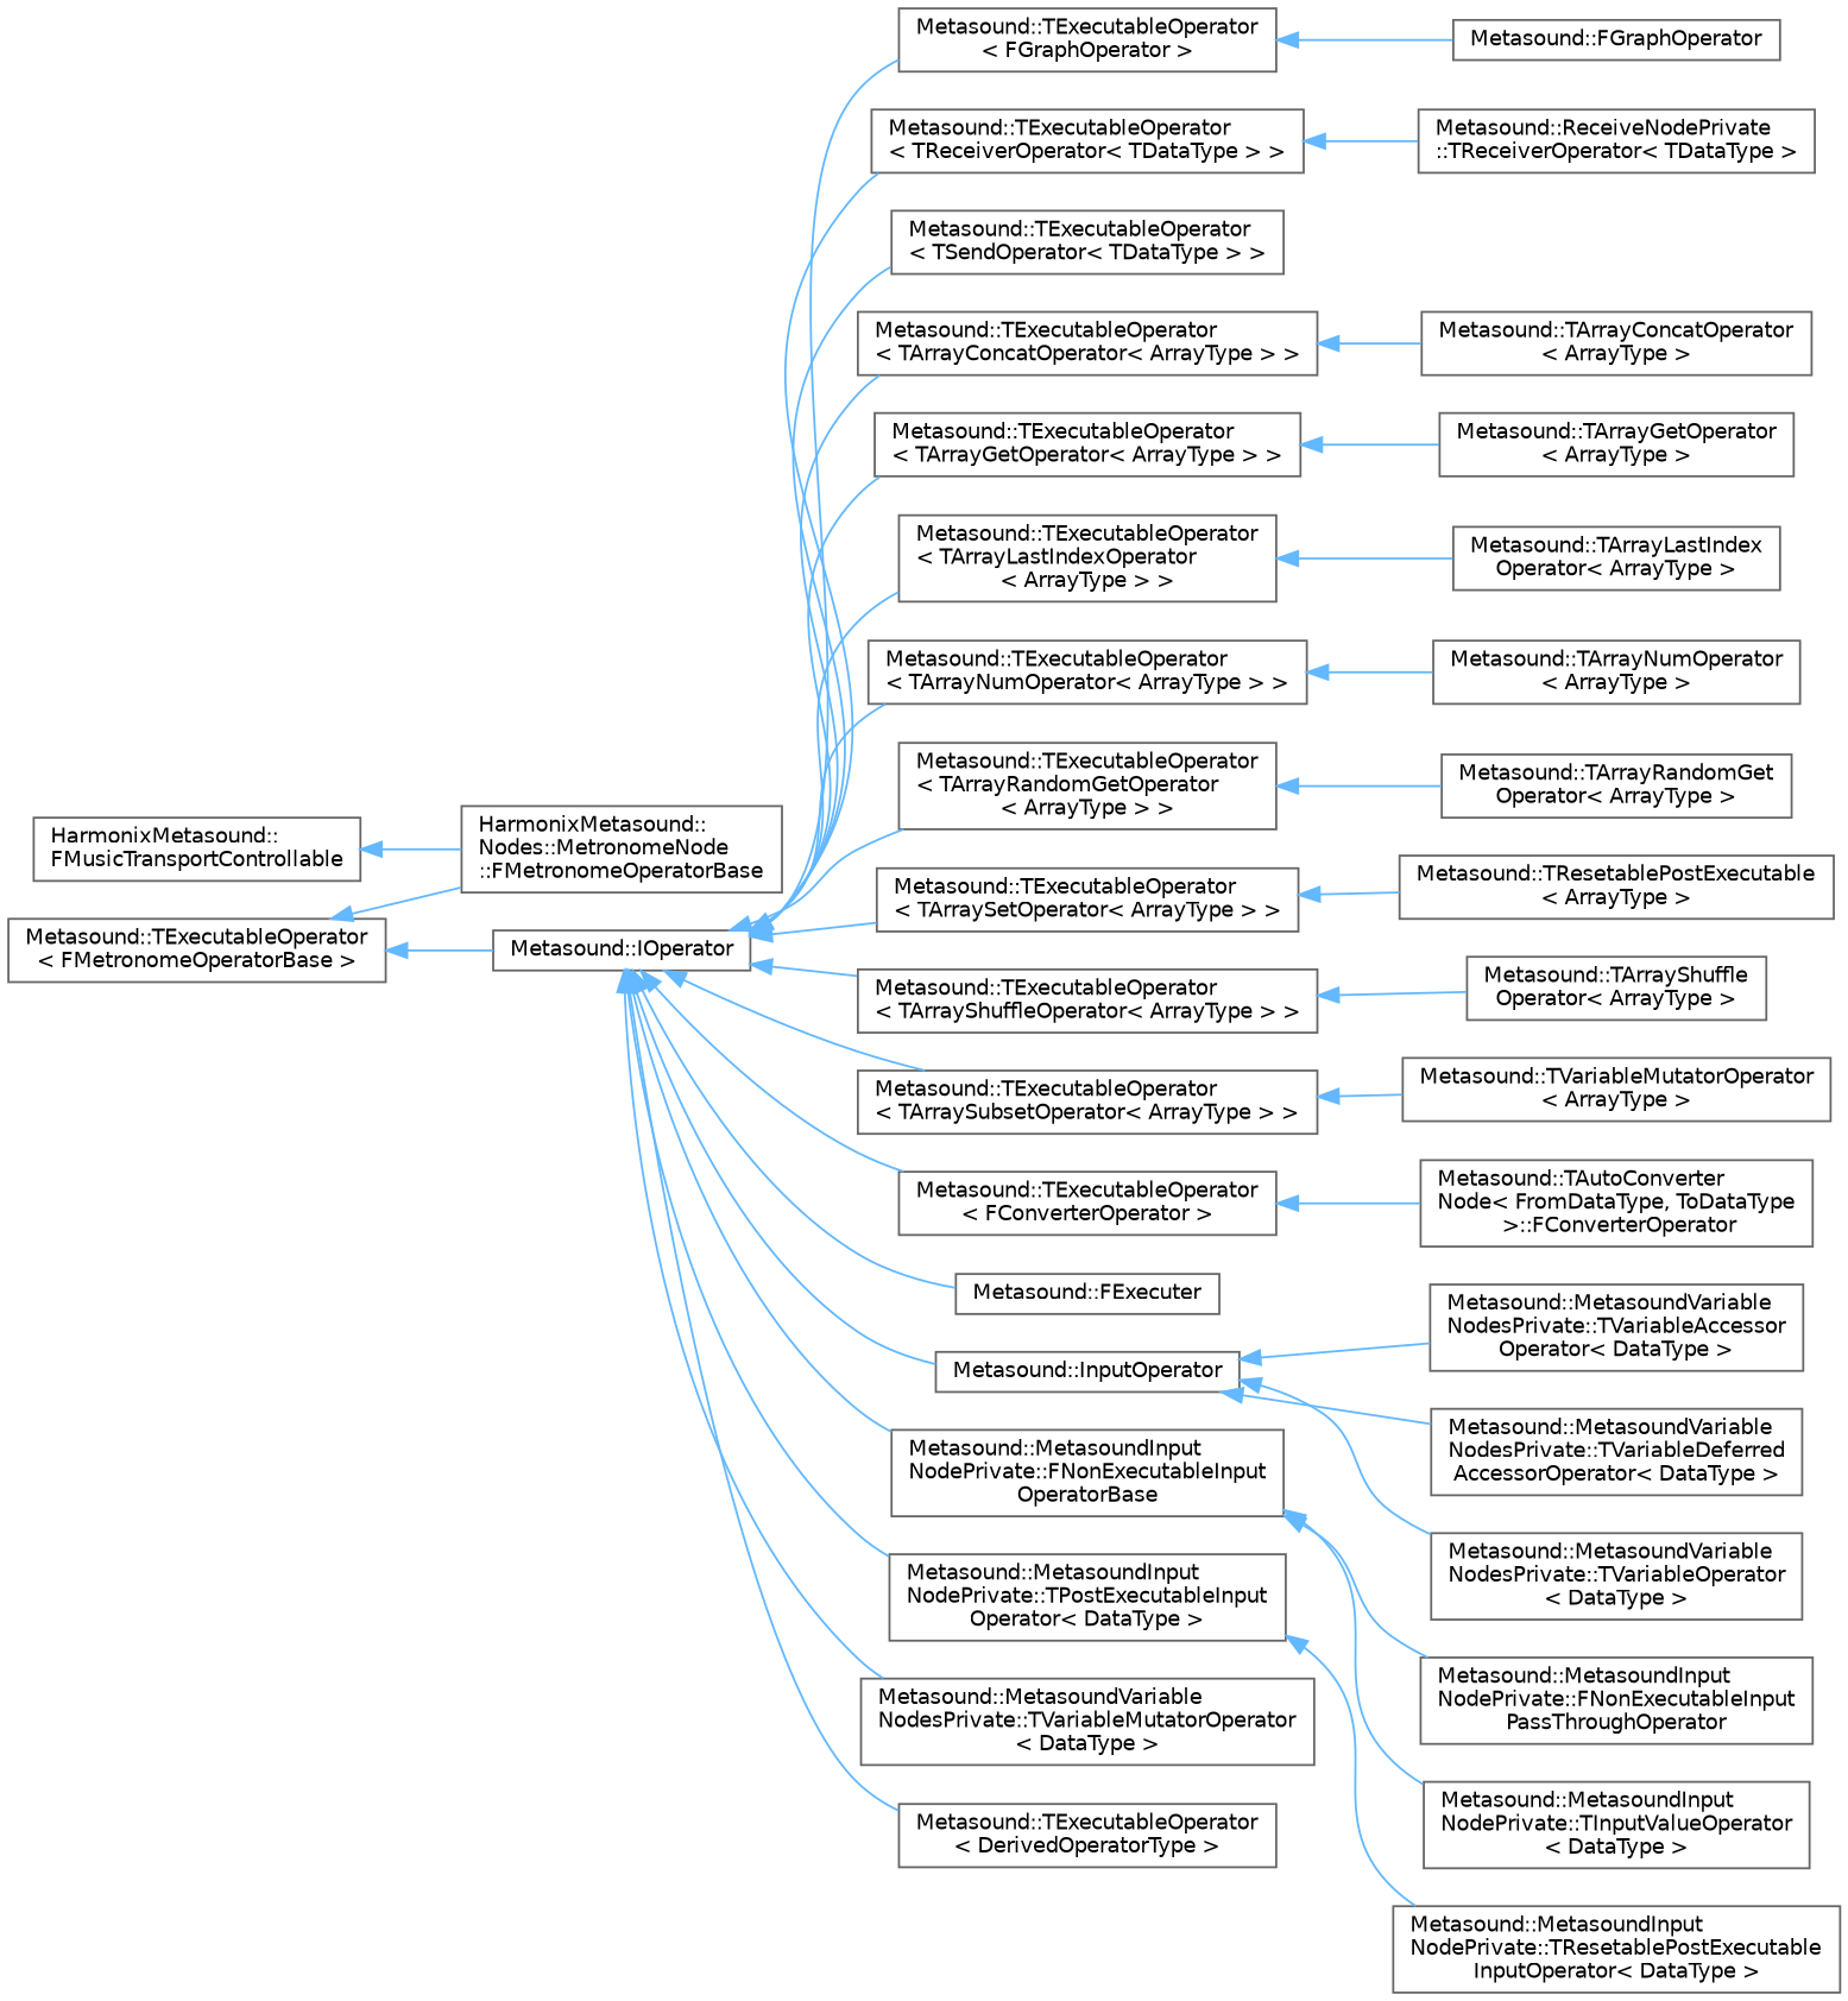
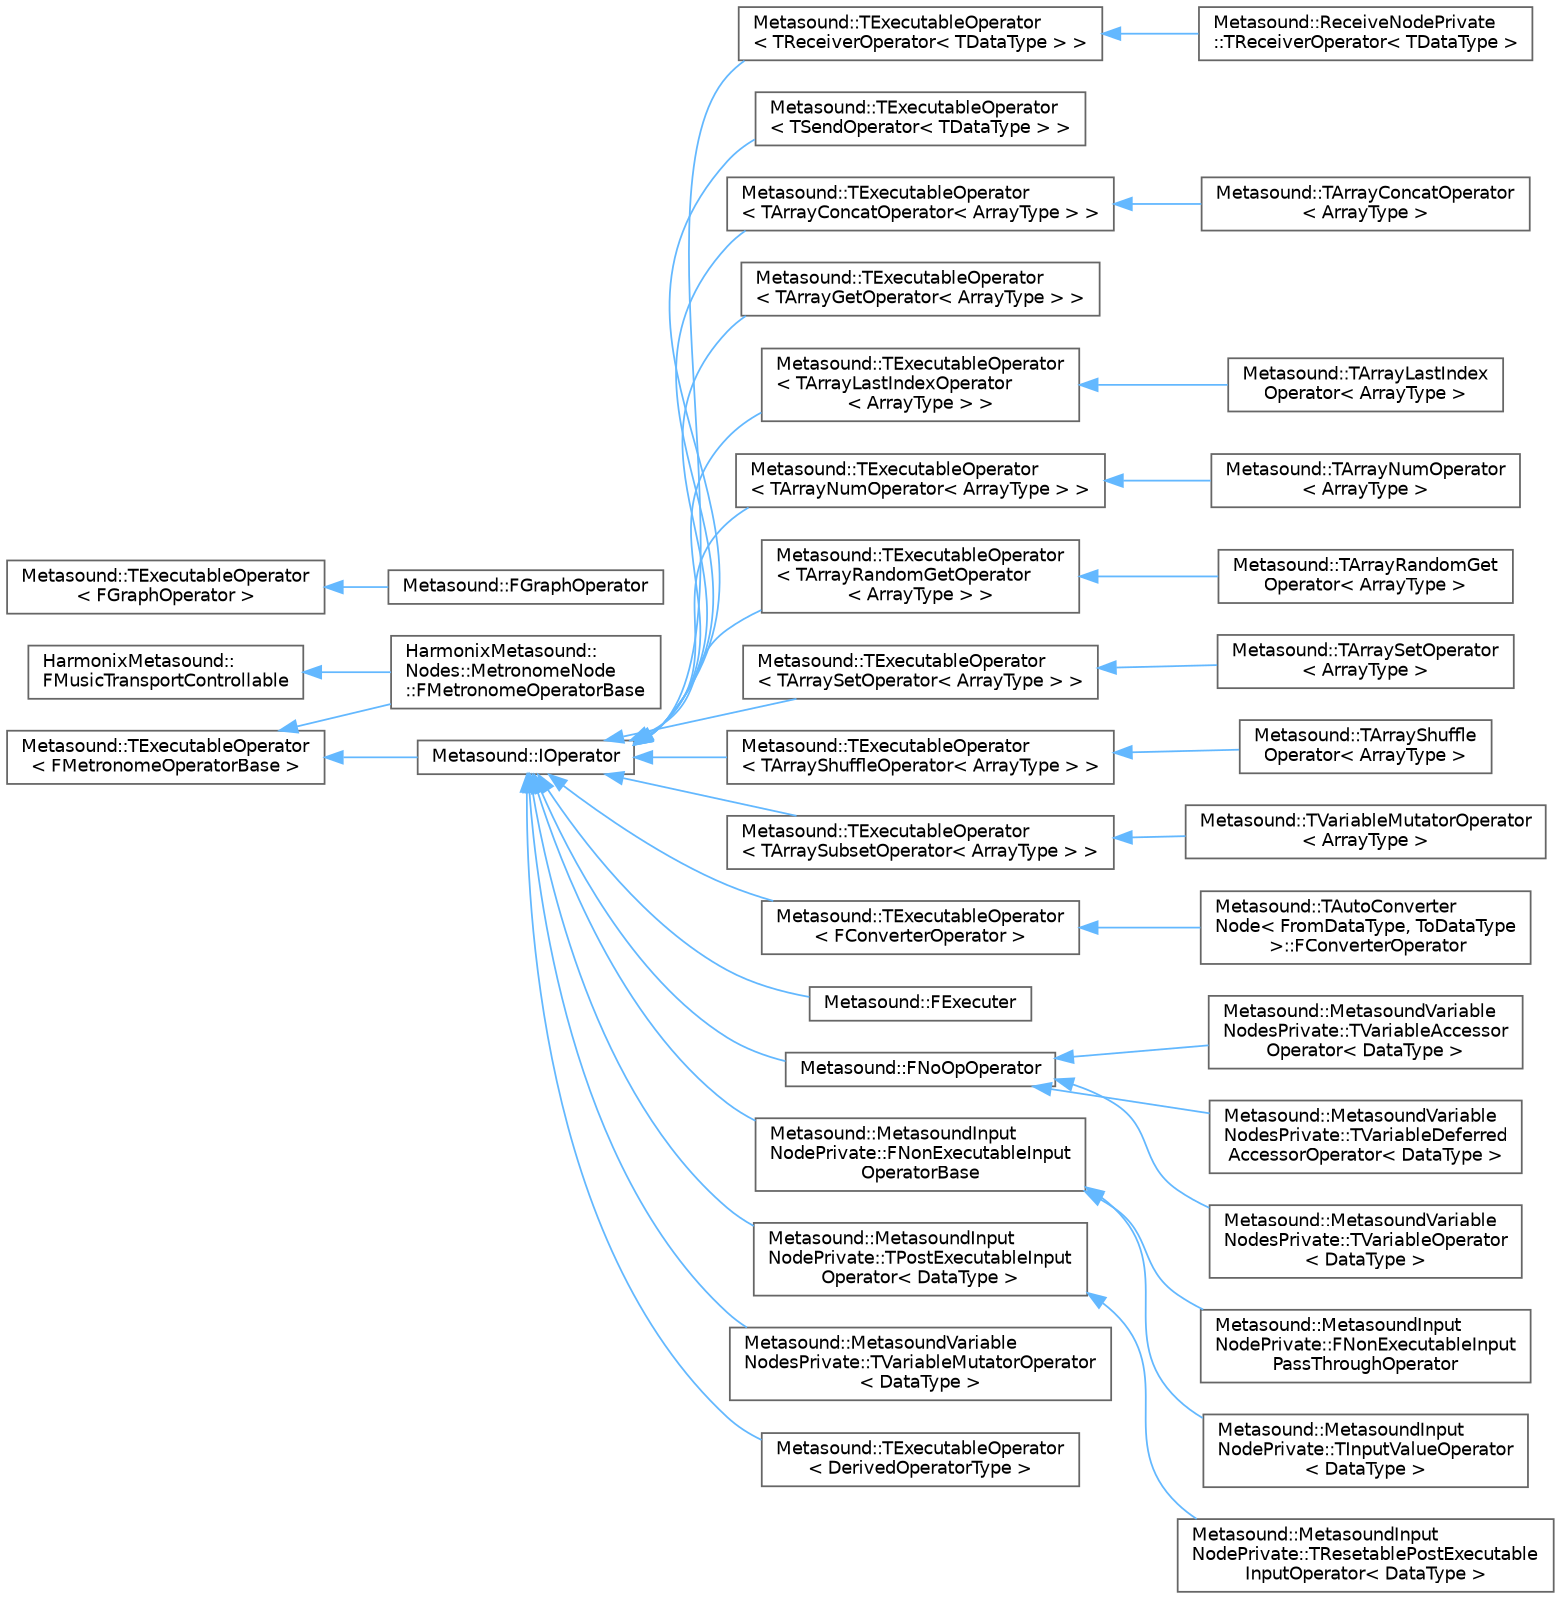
  digraph {
    rankdir=LR
    node [color=grey40 fillcolor=white fontname=Helvetica fontsize=10 shape=box style=filled]
    edge [color=steelblue1 dir=back fontname=Helvetica fontsize=10 labelfontname=Helvetica labelfontsize=10 style=solid]
    n1 [height=0.2 label="HarmonixMetasound::\lFMusicTransportControllable" width=0.4]
    n2 [height=0.2 label="HarmonixMetasound::\lNodes::MetronomeNode\l::FMetronomeOperatorBase" width=0.4]
    n3 [height=0.2 label="Metasound::IOperator" width=0.4]
    n4 [height=0.2 label="Metasound::TExecutableOperator\l\< FGraphOperator \>" width=0.4]
    n5 [height=0.2 label="Metasound::TExecutableOperator\l\< TReceiverOperator\< TDataType \> \>" width=0.4]
    n6 [height=0.2 label="Metasound::TExecutableOperator\l\< TSendOperator\< TDataType \> \>" width=0.4]
    n7 [height=0.2 label="Metasound::TExecutableOperator\l\< TArrayConcatOperator\< ArrayType \> \>" width=0.4]
    n8 [height=0.2 label="Metasound::TExecutableOperator\l\< TArrayGetOperator\< ArrayType \> \>" width=0.4]
    n9 [height=0.2 label="Metasound::TExecutableOperator\l\< TArrayLastIndexOperator\l\< ArrayType \> \>" width=0.4]
    n10 [height=0.2 label="Metasound::TExecutableOperator\l\< TArrayNumOperator\< ArrayType \> \>" width=0.4]
    n11 [height=0.2 label="Metasound::TExecutableOperator\l\< TArrayRandomGetOperator\l\< ArrayType \> \>" width=0.4]
    n12 [height=0.2 label="Metasound::TExecutableOperator\l\< TArraySetOperator\< ArrayType \> \>" width=0.4]
    n13 [height=0.2 label="Metasound::TExecutableOperator\l\< TArrayShuffleOperator\< ArrayType \> \>" width=0.4]
    n14 [height=0.2 label="Metasound::TExecutableOperator\l\< TArraySubsetOperator\< ArrayType \> \>" width=0.4]
    n15 [height=0.2 label="Metasound::TExecutableOperator\l\< FConverterOperator \>" width=0.4]
    n16 [height=0.2 label="Metasound::FExecuter" width=0.4]
-   n17 [height=0.2 label="Metasound::InputOperator" width=0.4]
+   n17 [height=0.2 label="Metasound::FNoOpOperator" width=0.4]
    n18 [height=0.2 label="Metasound::MetasoundInput\lNodePrivate::FNonExecutableInput\lOperatorBase" width=0.4]
    n19 [height=0.2 label="Metasound::MetasoundInput\lNodePrivate::TPostExecutableInput\lOperator\< DataType \>" width=0.4]
    n20 [height=0.2 label="Metasound::MetasoundVariable\lNodesPrivate::TVariableMutatorOperator\l\< DataType \>" width=0.4]
    n21 [height=0.2 label="Metasound::TExecutableOperator\l\< DerivedOperatorType \>" width=0.4]
    n22 [height=0.2 label="Metasound::TExecutableOperator\l\< FMetronomeOperatorBase \>" width=0.4]
    n23 [height=0.2 label="Metasound::FGraphOperator" width=0.4]
    n24 [height=0.2 label="Metasound::ReceiveNodePrivate\l::TReceiverOperator\< TDataType \>" width=0.4]
    n25 [height=0.2 label="Metasound::TArrayConcatOperator\l\< ArrayType \>" width=0.4]
-   n26 [height=0.2 label="Metasound::TArrayGetOperator\l\< ArrayType \>" width=0.4]
    n27 [height=0.2 label="Metasound::TArrayLastIndex\lOperator\< ArrayType \>" width=0.4]
    n28 [height=0.2 label="Metasound::TArrayNumOperator\l\< ArrayType \>" width=0.4]
    n29 [height=0.2 label="Metasound::TArrayRandomGet\lOperator\< ArrayType \>" width=0.4]
-   n30 [height=0.2 label="Metasound::TResetablePostExecutable\l\< ArrayType \>" width=0.4]
+   n30 [height=0.2 label="Metasound::TArraySetOperator\l\< ArrayType \>" width=0.4]
    n31 [height=0.2 label="Metasound::TArrayShuffle\lOperator\< ArrayType \>" width=0.4]
    n32 [height=0.2 label="Metasound::TVariableMutatorOperator\l\< ArrayType \>" width=0.4]
    n33 [height=0.2 label="Metasound::TAutoConverter\lNode\< FromDataType, ToDataType\l \>::FConverterOperator" width=0.4]
    n34 [height=0.2 label="Metasound::MetasoundVariable\lNodesPrivate::TVariableAccessor\lOperator\< DataType \>" width=0.4]
    n35 [height=0.2 label="Metasound::MetasoundVariable\lNodesPrivate::TVariableDeferred\lAccessorOperator\< DataType \>" width=0.4]
    n36 [height=0.2 label="Metasound::MetasoundVariable\lNodesPrivate::TVariableOperator\l\< DataType \>" width=0.4]
    n37 [height=0.2 label="Metasound::MetasoundInput\lNodePrivate::FNonExecutableInput\lPassThroughOperator" width=0.4]
    n38 [height=0.2 label="Metasound::MetasoundInput\lNodePrivate::TInputValueOperator\l\< DataType \>" width=0.4]
    n39 [height=0.2 label="Metasound::MetasoundInput\lNodePrivate::TResetablePostExecutable\lInputOperator\< DataType \>" width=0.4]
    n1 -> n2
-   n3 -> n4
    n3 -> n5
    n3 -> n6
    n3 -> n7
    n3 -> n8
    n3 -> n9
    n3 -> n10
    n3 -> n11
    n3 -> n12
    n3 -> n13
    n3 -> n14
    n3 -> n15
    n3 -> n16
    n3 -> n17
    n3 -> n18
    n3 -> n19
    n3 -> n20
    n3 -> n21
    n4 -> n23
    n5 -> n24
    n7 -> n25
-   n8 -> n26
    n9 -> n27
    n10 -> n28
    n11 -> n29
    n12 -> n30
    n13 -> n31
    n14 -> n32
    n15 -> n33
    n17 -> n34
    n17 -> n35
    n17 -> n36
    n18 -> n37
    n18 -> n38
    n19 -> n39
    n22 -> n2
    n22 -> n3
  }
